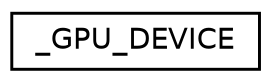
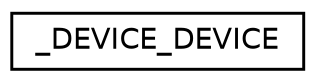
  digraph {
    rankdir=LR
-   n1 [color=black fillcolor=white fontname=Helvetica fontsize=10 height=0.2 label=_GPU_DEVICE shape=record style=filled width=0.4]
+   n1 [color=black fillcolor=white fontname=Helvetica fontsize=10 height=0.2 label=_DEVICE_DEVICE shape=record style=filled width=0.4]
  }
